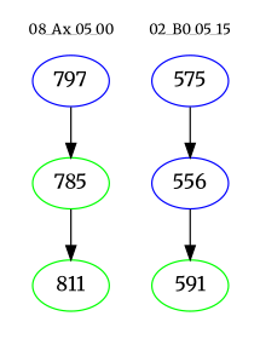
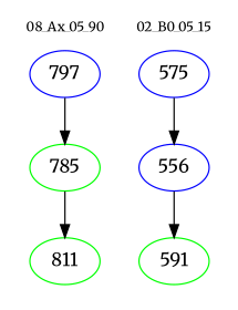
  digraph {
    fontname=Merriweather
    node [color=blue fontname=Merriweather]
    edge [color=black fontname=Merriweather]
    n1 [label=797]
    n2 [color=green label=785]
    n3 [color=green label=811]
    n4 [label=575]
    n5 [label=556]
    n6 [color=green label=591]
    subgraph cluster_1 {
      color=white
      fontsize=10
-     label="08_Ax_05_00"
+     label="08_Ax_05_90"
      n1
      n2
      n3
    }
    subgraph cluster_2 {
      color=white
      fontsize=10
      label="02_B0_05_15"
      n4
      n5
      n6
    }
    n1 -> n2
    n2 -> n3
    n4 -> n5
    n5 -> n6
  }
